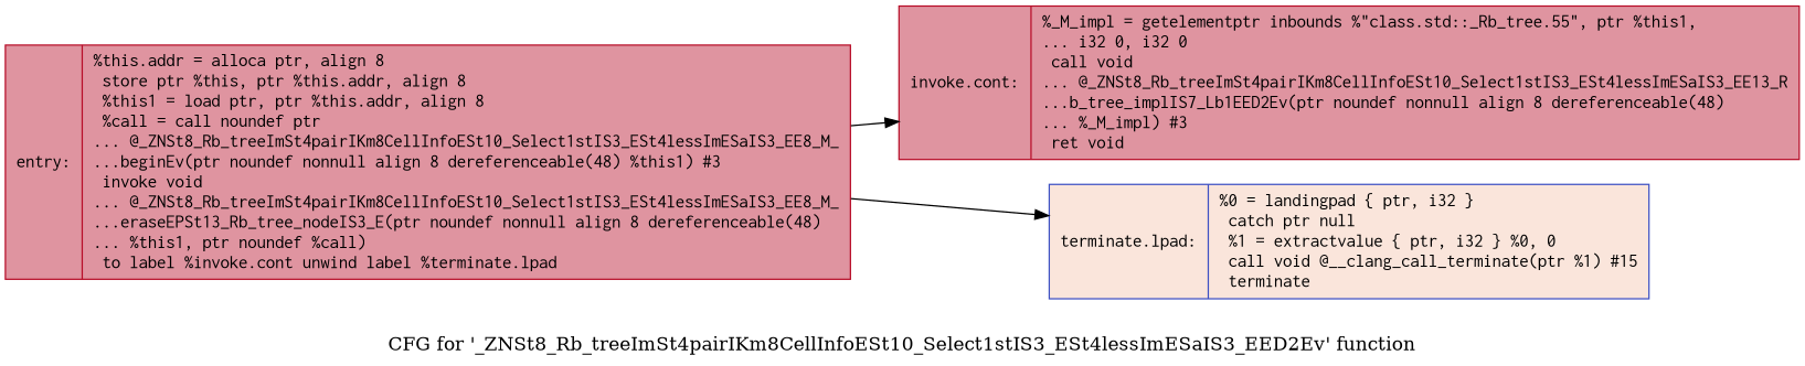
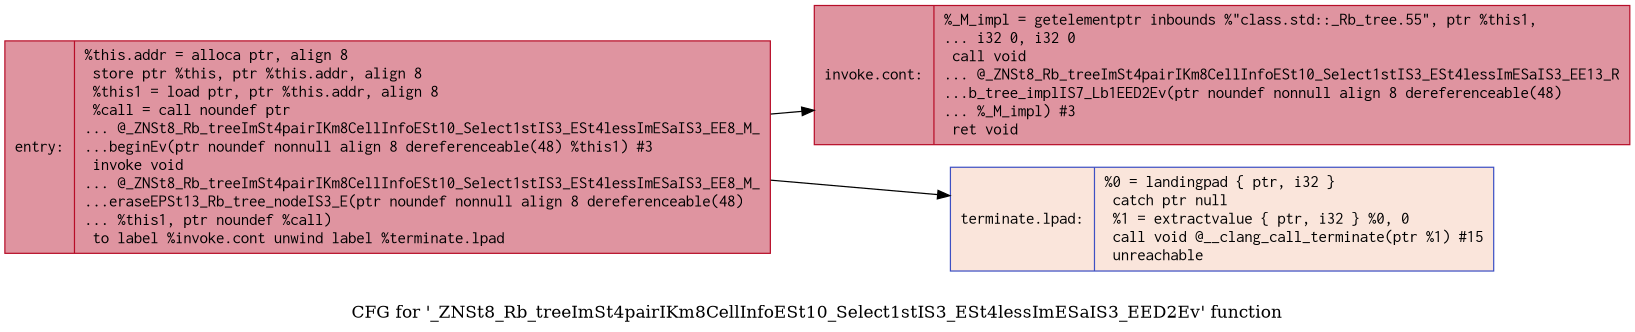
  digraph {
    label="CFG for '_ZNSt8_Rb_treeImSt4pairIKm8CellInfoESt10_Select1stIS3_ESt4lessImESaIS3_EED2Ev' function"
    rankdir=LR
    node [color="#b70d28ff" fillcolor="#b70d2870" fontname=Courier shape=record style=filled]
    n1 [label="{entry:\l|  %this.addr = alloca ptr, align 8\l  store ptr %this, ptr %this.addr, align 8\l  %this1 = load ptr, ptr %this.addr, align 8\l  %call = call noundef ptr\l... @_ZNSt8_Rb_treeImSt4pairIKm8CellInfoESt10_Select1stIS3_ESt4lessImESaIS3_EE8_M_\l...beginEv(ptr noundef nonnull align 8 dereferenceable(48) %this1) #3\l  invoke void\l... @_ZNSt8_Rb_treeImSt4pairIKm8CellInfoESt10_Select1stIS3_ESt4lessImESaIS3_EE8_M_\l...eraseEPSt13_Rb_tree_nodeIS3_E(ptr noundef nonnull align 8 dereferenceable(48)\l... %this1, ptr noundef %call)\l          to label %invoke.cont unwind label %terminate.lpad\l}"]
    n2 [label="{invoke.cont:\l|  %_M_impl = getelementptr inbounds %\"class.std::_Rb_tree.55\", ptr %this1,\l... i32 0, i32 0\l  call void\l... @_ZNSt8_Rb_treeImSt4pairIKm8CellInfoESt10_Select1stIS3_ESt4lessImESaIS3_EE13_R\l...b_tree_implIS7_Lb1EED2Ev(ptr noundef nonnull align 8 dereferenceable(48)\l... %_M_impl) #3\l  ret void\l}"]
-   n3 [color="#3d50c3ff" fillcolor="#f4c5ad70" label="{terminate.lpad:\l|  %0 = landingpad \{ ptr, i32 \}\l          catch ptr null\l  %1 = extractvalue \{ ptr, i32 \} %0, 0\l  call void @__clang_call_terminate(ptr %1) #15\l  terminate\l}"]
+   n3 [color="#3d50c3ff" fillcolor="#f4c5ad70" label="{terminate.lpad:\l|  %0 = landingpad \{ ptr, i32 \}\l          catch ptr null\l  %1 = extractvalue \{ ptr, i32 \} %0, 0\l  call void @__clang_call_terminate(ptr %1) #15\l  unreachable\l}"]
    n1 -> n2
    n1 -> n3
  }
